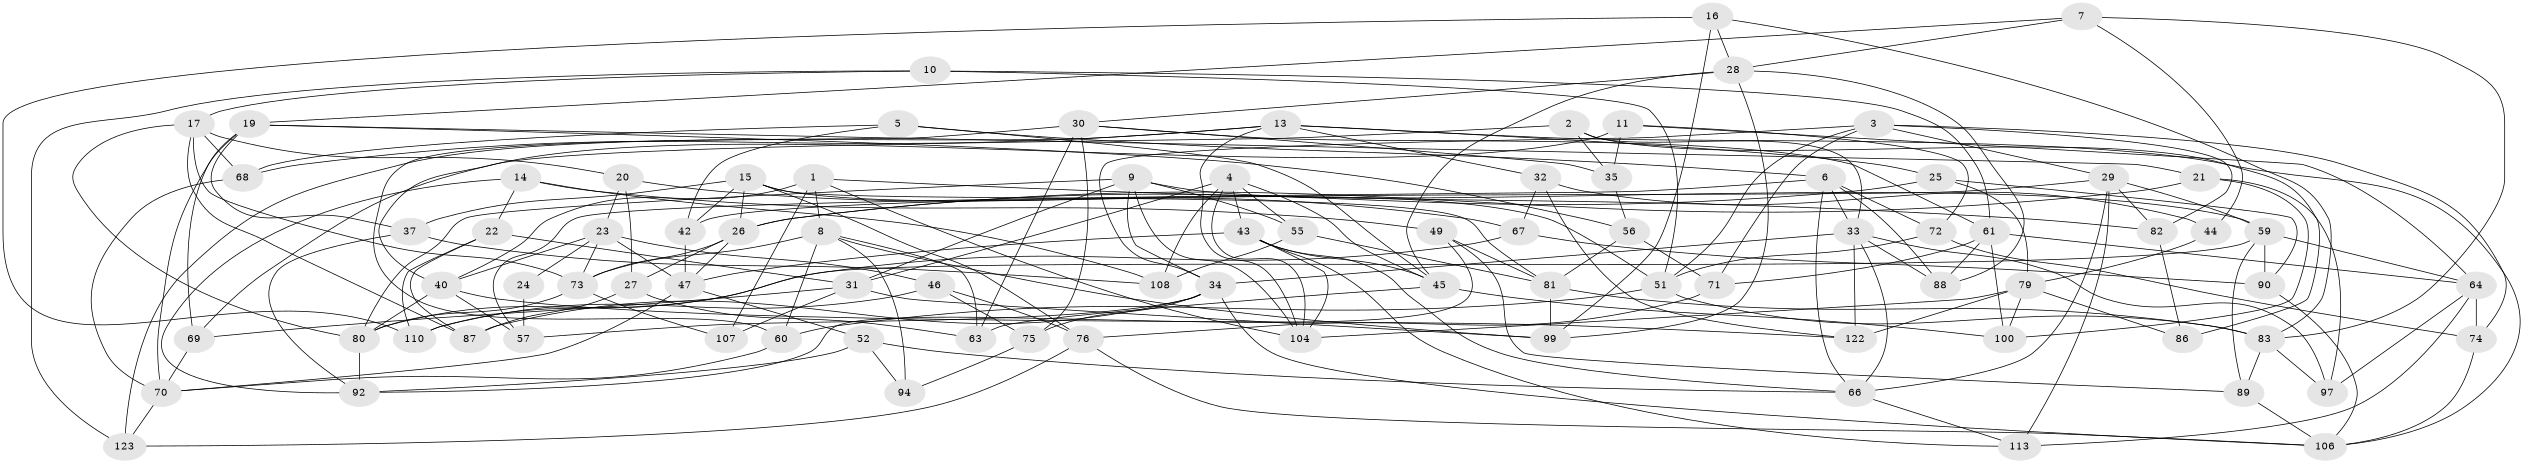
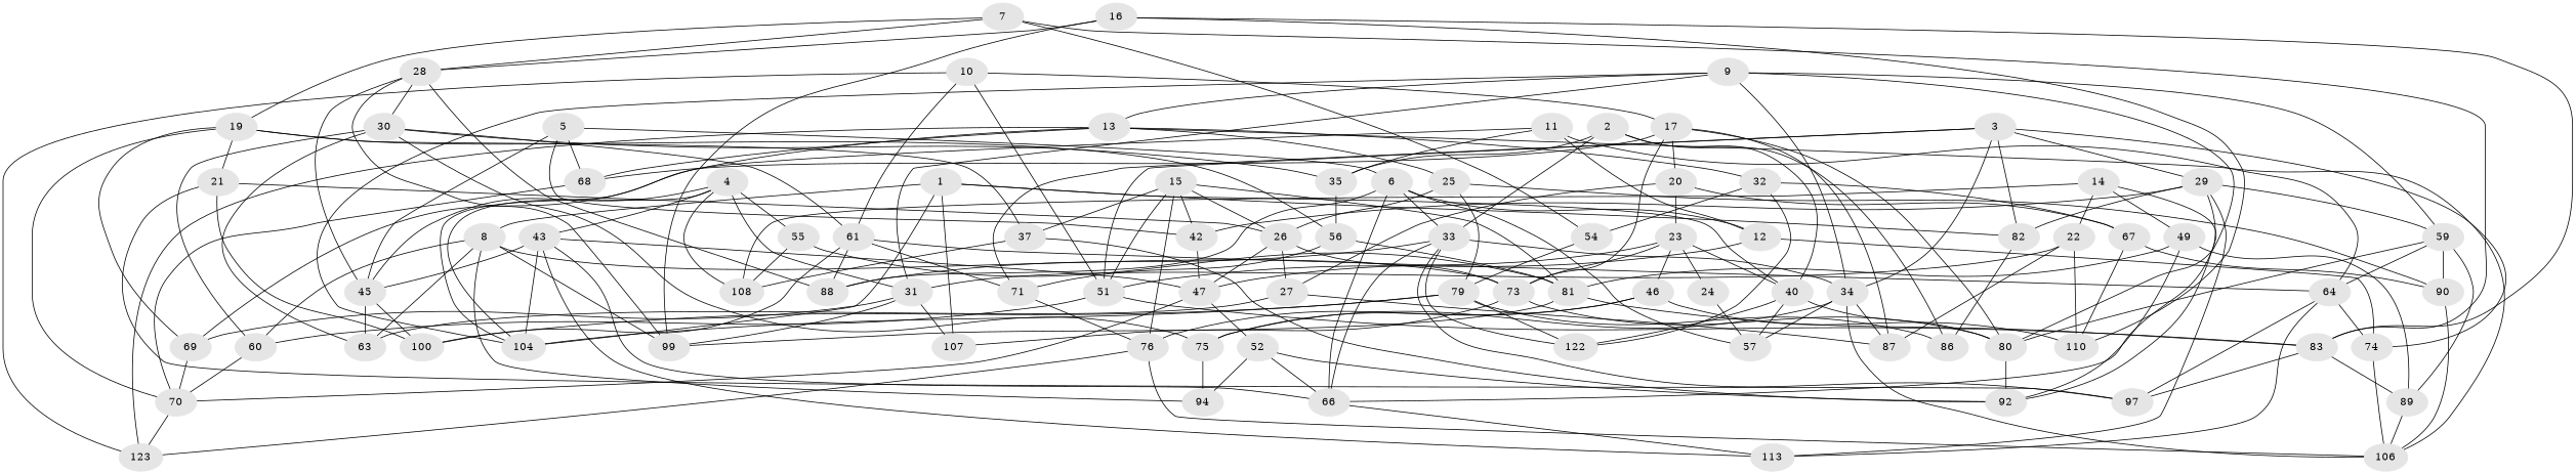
  graph {
    node [color=gray90 style=filled]
    1 [super="+109"]
    8 [super="+18"]
    40 [super="+85"]
    82
    104 [super="+119"]
    107
    60
    63
    73 [super="+102"]
    94
    99 [super="+120"]
    57
    80 [super="+115"]
    122
    86
    33 [super="+38"]
    66 [super="+118"]
    88
    34 [super="+44"]
    97
    2
    n22 [label=35]
    56
    3 [super="+36"]
    29 [super="+53"]
    51 [super="+65"]
    71
    74
    24
    42
    59 [super="+78"]
    113
    83 [super="+91"]
    76 [super="+101"]
    106 [super="+117"]
    4 [super="+96"]
    31 [super="+77"]
    43 [super="+98"]
    45 [super="+50"]
    55
    108
    69
    47 [super="+112"]
    100
    81 [super="+116"]
    6 [super="+35"]
-   12 [label=72]
+   12
    5
    68
    70 [super="+95"]
    79 [super="+93"]
-   54 [label=44]
+   54
    19 [super="+105"]
    37
    21
    7
    28 [super="+41"]
    30 [super="+58"]
    89
    9 [super="+114"]
    87
    75
    64 [super="+111"]
    90
    92
    17 [super="+48"]
    20
    10
    61 [super="+121"]
    123
    11
    13 [super="+84"]
    25
    32
    26 [super="+72"]
    67
    14
    22
    49
    110
    15 [super="+62"]
    27
    16
    23 [super="+103"]
    46
    52
    1 -- 8
    1 -- 40
    1 -- 82
    1 -- 104
    1 -- 107 [weight=2]
    8 -- 60
    8 -- 63
    8 -- 73
    8 -- 94
    8 -- 99
    40 -- 57
    40 -- 80
    40 -- 122
    82 -- 86
    60 -- 70
    73 -- 107
    73 -- 80
    80 -- 92
    33 -- 122
    33 -- 66
    33 -- 88
    33 -- 34
    33 -- 97
    66 -- 113
    34 -- 57
    34 -- 106
    34 -- 87
    34 -- 75
    2 -- 40
    2 -- 86
    2 -- 33
    2 -- n22
    n22 -- 56
    56 -- 71
    56 -- 81
    3 -- 82
    3 -- 34
    3 -- 29
    3 -- 51
    3 -- 71
    3 -- 74
    29 -- 82
    29 -- 66
    29 -- 42
    29 -- 59
    29 -- 113
    51 -- 60
    51 -- 83
    71 -- 76
    74 -- 106
    24 -- 57
    42 -- 47
    59 -- 80
    59 -- 89
    59 -- 64
    59 -- 90
    83 -- 97
    83 -- 89
    76 -- 106
    76 -- 123
    4 -- 104
    4 -- 31
    4 -- 43
    4 -- 45
    4 -- 55
    4 -- 108
    31 -- 107
    31 -- 99
    31 -- 69
    43 -- 104
    43 -- 66
    43 -- 113
    43 -- 45
    43 -- 47
    45 -- 63
    45 -- 100
    55 -- 108
    55 -- 81
    69 -- 70
    47 -- 70
    47 -- 52
    81 -- 99
    81 -- 83
    6 -- 57
    6 -- 33
    6 -- 66
    6 -- 88
    6 -- 12
    12 -- 51
    12 -- 74
    5 -- 42
    5 -- 45
    5 -- 6
    5 -- 68
    68 -- 70
    70 -- 123
    79 -- 104
    79 -- 122
    79 -- 86
    79 -- 100
    54 -- 79
    19 -- 56
    19 -- 69
    19 -- 70
    19 -- 37
    19 -- 21
    37 -- 108
    37 -- 92
    21 -- 97
    21 -- 100
    21 -- 26
    7 -- 83
    7 -- 54
    7 -- 19
    7 -- 28
    28 -- 99
    28 -- 88
    28 -- 45
    28 -- 30
    30 -- 60
    30 -- 63
    30 -- n22
    30 -- 75
    30 -- 61
    89 -- 106
    9 -- 104
    9 -- 80
    9 -- 34
    9 -- 59
    9 -- 31
-   9 -- 55
+   9 -- 13
    75 -- 94
    64 -- 97
    64 -- 74
    64 -- 113
    90 -- 106
    17 -- 73
    17 -- 80
    17 -- 68
    17 -- 87
    17 -- 20
    20 -- 67
    20 -- 27
    20 -- 23
    10 -- 51
    10 -- 17
    10 -- 61
    10 -- 123
    61 -- 88
    61 -- 71
    61 -- 100
    61 -- 64
    11 -- n22
    11 -- 69
    11 -- 12
    11 -- 64
    13 -- 104
    13 -- 106
    13 -- 68
    13 -- 123
    13 -- 25
    13 -- 32
    25 -- 79
    25 -- 90
    25 -- 26
    32 -- 122
    32 -- 54
    32 -- 67
    26 -- 73
    26 -- 47
    26 -- 27
    67 -- 90
    67 -- 110
    14 -- 108
    14 -- 92
    14 -- 22
    14 -- 49
    22 -- 31
    22 -- 87
    22 -- 110
    49 -- 81
    49 -- 89
    49 -- 92
    15 -- 51
    15 -- 42
    15 -- 76
    15 -- 81
    15 -- 37
    15 -- 26
    27 -- 63
    27 -- 87
    16 -- 99
    16 -- 83
    16 -- 28
    16 -- 110
    23 -- 40
    23 -- 73
    23 -- 24
    23 -- 47
    23 -- 46
    46 -- 76
    46 -- 75
    46 -- 110
    52 -- 94
    52 -- 66
    52 -- 92
  }
